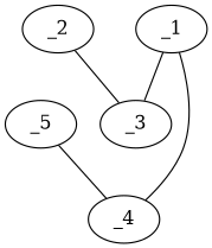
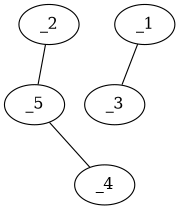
  graph {
    _2 [x=0.73 y=0.64]
    _5 [x=2.14181 y=0.813231]
    _4 [x=1.89005 y=-0.00484502]
    _1 [x=1.90522 y=2.83406]
    _3 [x=-0.0766255 y=1.72486]
-   _2 -- _3
+   _2 -- _5
    _5 -- _4
-   _1 -- _4
    _1 -- _3
  }
